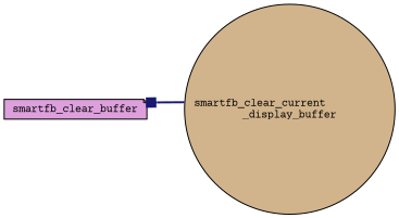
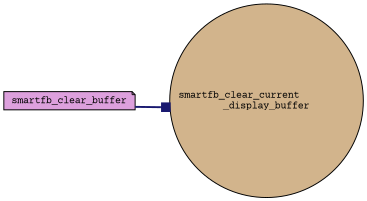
  digraph {
    rankdir=LR
    fontname="Courier Prime"
    node [color=black fontname="Courier Prime" fontsize=10 style=filled]
    n1 [fillcolor=plum fontcolor=black height=0.2 label=smartfb_clear_buffer shape=note width=0.4]
    n2 [height=0.2 label="smartfb_clear_current\l_display_buffer" shape=circle width=0.4 fillcolor=tan]
-   n2 -> n1 [color=midnightblue fontname="Courier Prime" fontsize=10 labelfontname=Helvetica labelfontsize=10 style=bold arrowhead=box]
+   n1 -> n2 [color=midnightblue fontname="Courier Prime" fontsize=10 labelfontname=Helvetica labelfontsize=10 style=bold arrowhead=box]
  }
